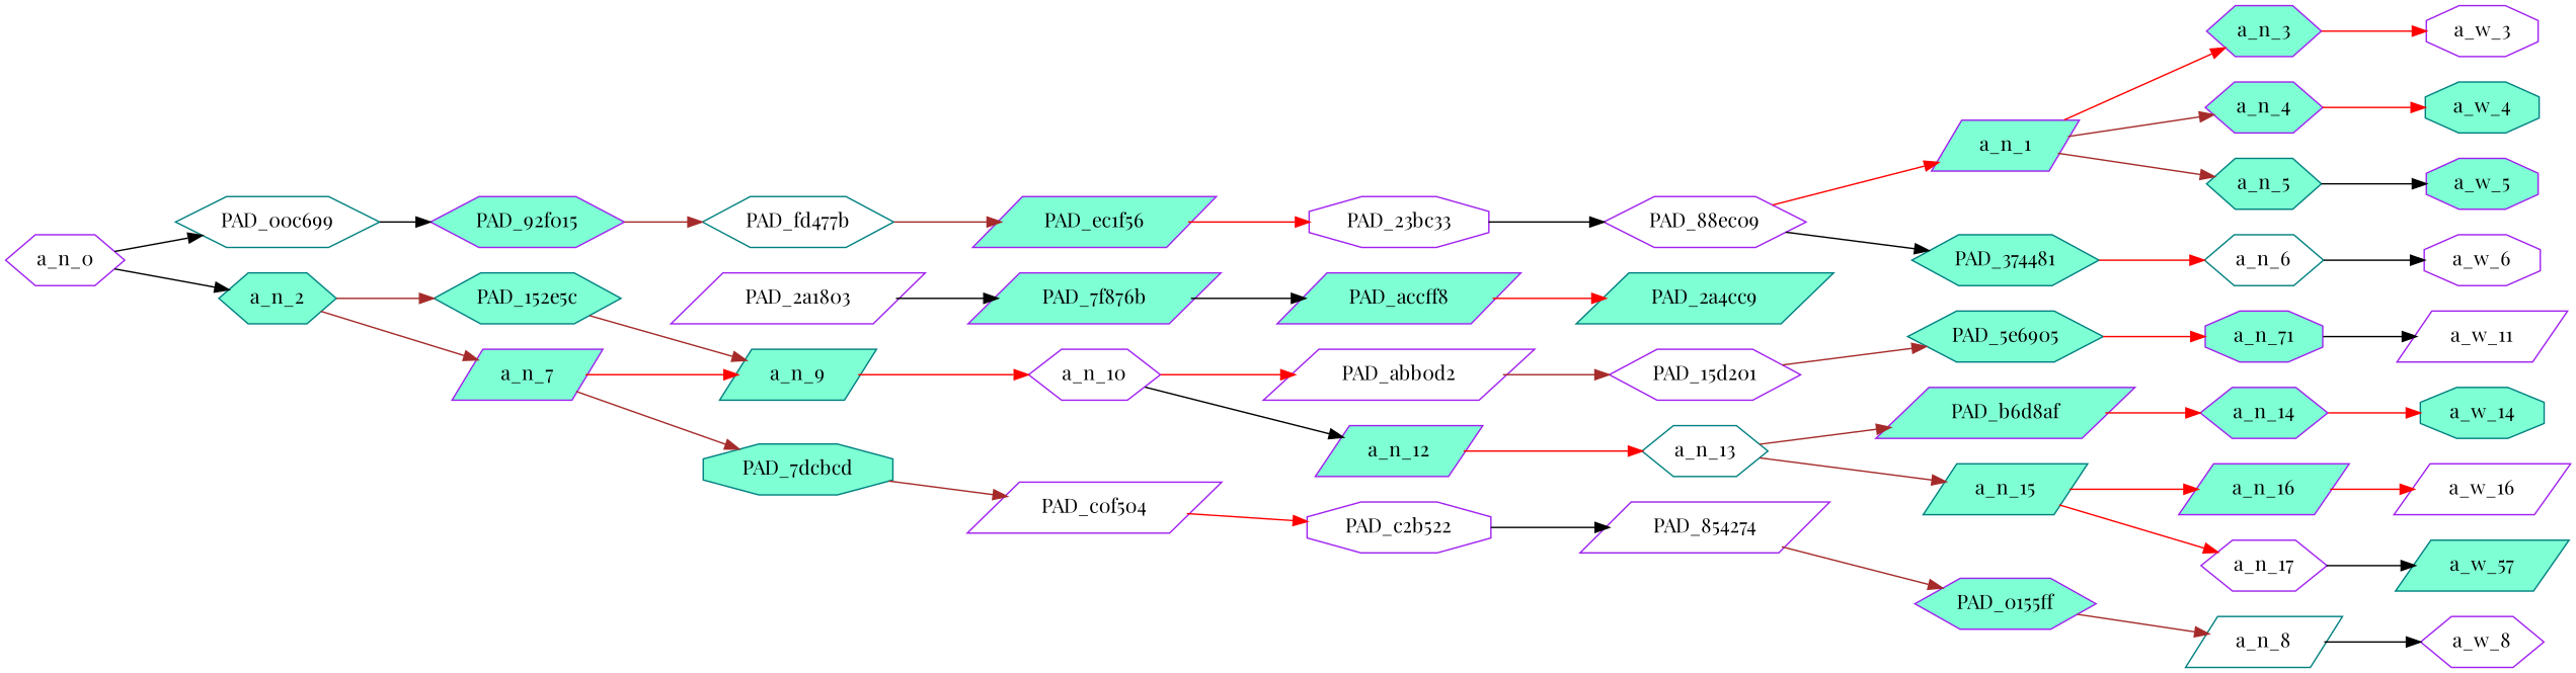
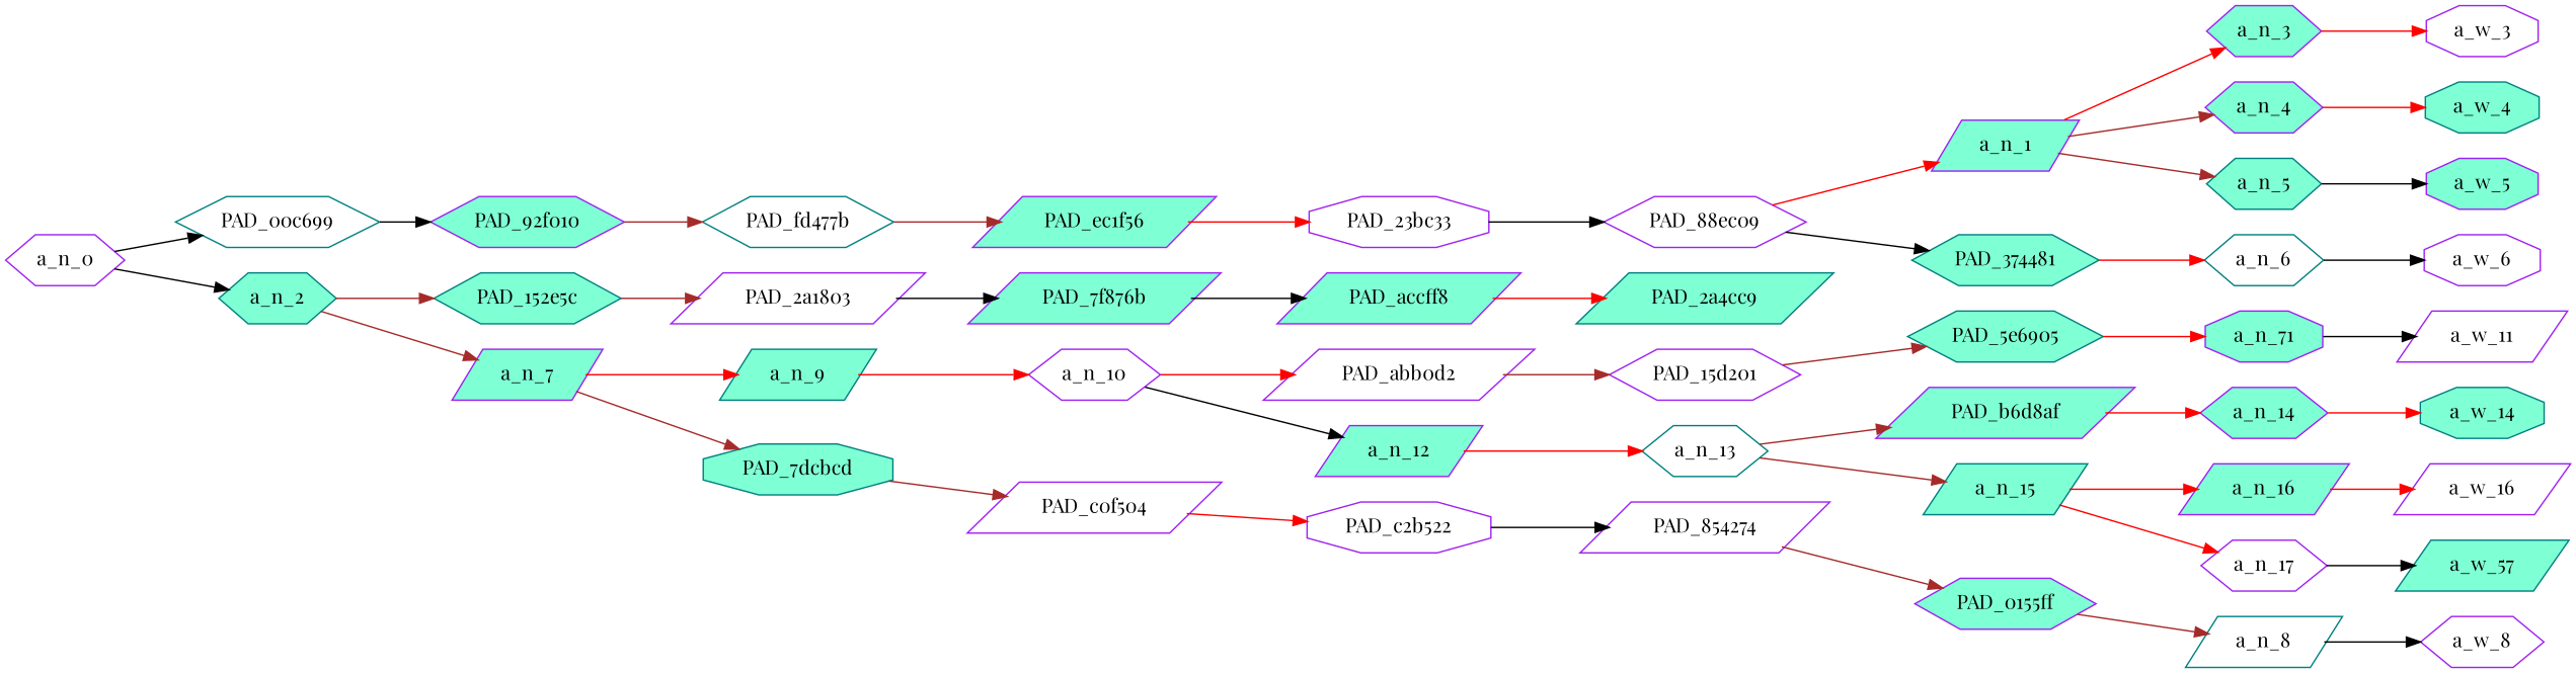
  strict digraph {
    fontname="Playfair Display"
    rankdir=LR
    node [color=purple div_dir=1 fillcolor=aquamarine fontname="Playfair Display" index=0 level=1 shape=hexagon style=filled text_span="[3]" value=0.46199119]
    edge [color=red fontname="Playfair Display"]
    a_n_0 [fillcolor=white level=9 text_span="[0, 1, 2, 3, 4, 5, 6, 7, 8]" value=0.99999997]
    PAD_00c699 [color=teal div_dir=-1 fillcolor=white level=8 text_span="[0, 1, 2]"]
    a_n_2 [color=teal index=1 level=8 text_span="[3, 4, 5, 6, 7, 8]" value=0.53724177]
-   PAD_92f015 [div_dir=-1 level=7 text_span="[0, 1, 2]"]
+   PAD_92f015 [div_dir=-1 level=7 text_span="[0, 1, 2]" label=PAD_92f010]
    PAD_152e5c [color=teal index=1 level=7 value=0.08710744]
    a_n_7 [index=2 level=7 shape=parallelogram text_span="[4, 5, 6, 7, 8]" value=0.44920347]
    PAD_fd477b [color=teal div_dir=-1 fillcolor=white level=6 text_span="[0, 1, 2]"]
    n8 [fillcolor=white index=1 label=PAD_2a1803 level=6 shape=parallelogram value=0.08710744]
    PAD_7dcbcd [color=teal div_dir=-1 index=2 level=6 shape=octagon text_span="[4]" value=0.09990151]
    a_n_9 [color=teal index=3 level=6 shape=parallelogram text_span="[5, 6, 7, 8]" value=0.34849975]
    PAD_ec1f56 [div_dir=-1 level=5 shape=parallelogram text_span="[0, 1, 2]"]
    PAD_23bc33 [div_dir=-1 fillcolor=white level=4 shape=octagon text_span="[0, 1, 2]"]
    PAD_88ec09 [div_dir=-1 fillcolor=white level=3 text_span="[0, 1, 2]"]
    a_n_1 [div_dir=-1 level=2 shape=parallelogram text_span="[0, 1, 2]"]
    PAD_374481 [color=teal index=1 level=2 value=0.08710744]
    a_n_3 [text_span="[0]" value=0.17600898]
    a_n_4 [div_dir=-1 index=1 text_span="[1]" value=0.15147179]
    a_n_5 [color=teal div_dir=-1 index=2 text_span="[2]" value=0.13446196]
    a_w_3 [div_dir=0 fillcolor=white level=0 shape=octagon text_span="[0]" value="<user>"]
    a_w_4 [color=teal div_dir=0 index=1 level=0 shape=octagon text_span="[1]" value=god]
    a_w_5 [div_dir=0 index=2 level=0 shape=octagon text_span="[2]" value=speed]
    PAD_7f876b [index=1 level=5 shape=parallelogram value=0.08710744]
    PAD_c0f504 [div_dir=-1 fillcolor=white index=2 level=5 shape=parallelogram text_span="[4]" value=0.09990151]
    a_n_10 [fillcolor=white index=3 level=5 text_span="[5, 6, 7, 8]" value=0.34748757]
    PAD_accff8 [index=1 level=4 shape=parallelogram value=0.08710744]
    PAD_2a4cc9 [color=teal index=1 level=3 shape=parallelogram value=0.08710744]
    a_n_6 [color=teal fillcolor=white index=3 value=0.08710744]
    a_w_6 [div_dir=0 fillcolor=white index=3 level=0 shape=octagon value=to]
    PAD_c2b522 [div_dir=-1 fillcolor=white index=2 level=4 shape=octagon text_span="[4]" value=0.09990151]
    PAD_abb0d2 [fillcolor=white index=3 level=4 shape=parallelogram text_span="[5]" value=0.08634276]
    a_n_12 [index=4 level=4 shape=parallelogram text_span="[6, 7, 8]" value=0.26013262]
    PAD_854274 [div_dir=-1 fillcolor=white index=2 level=3 shape=parallelogram text_span="[4]" value=0.09990151]
    PAD_0155ff [div_dir=-1 index=2 level=2 text_span="[4]" value=0.09990151]
    a_n_8 [color=teal div_dir=-1 fillcolor=white index=4 shape=parallelogram text_span="[4]" value=0.09990151]
    a_w_8 [div_dir=0 fillcolor=white index=4 level=0 text_span="[4]" value=whoever]
    PAD_15d201 [fillcolor=white index=3 level=3 text_span="[5]" value=0.08634276]
    a_n_13 [color=teal fillcolor=white index=4 level=3 text_span="[6, 7, 8]" value=0.25928905]
    PAD_5e6905 [color=teal index=3 level=2 text_span="[5]" value=0.08634276]
    PAD_b6d8af [index=4 level=2 shape=parallelogram text_span="[6]" value=0.06739540]
    a_n_15 [color=teal index=5 level=2 shape=parallelogram text_span="[7, 8]" value=0.19105009]
    n41 [index=5 label=a_n_71 shape=octagon text_span="[5]" value=0.08634276]
    a_w_11 [div_dir=0 fillcolor=white index=5 level=0 shape=parallelogram text_span="[5]" value=has]
    a_n_14 [index=6 text_span="[6]" value=0.06739540]
    a_n_16 [index=7 shape=parallelogram text_span="[7]" value=0.10517801]
    a_n_17 [fillcolor=white index=8 text_span="[8]" value=0.08515904]
    a_w_14 [color=teal div_dir=0 index=6 level=0 shape=octagon text_span="[6]" value=to1]
    a_w_16 [div_dir=0 fillcolor=white index=7 level=0 shape=parallelogram text_span="[7]" value=interview]
    n48 [color=teal div_dir=0 index=8 label=a_w_57 level=0 shape=parallelogram text_span="[8]" value=him]
    a_n_0 -> PAD_00c699 [color=black]
    a_n_0 -> a_n_2 [color=black]
    PAD_00c699 -> PAD_92f015 [color=black]
    a_n_2 -> PAD_152e5c [color=brown]
    a_n_2 -> a_n_7 [color=brown]
    PAD_92f015 -> PAD_fd477b [color=brown]
-   PAD_152e5c -> a_n_9 [color=brown]
+   PAD_152e5c -> n8 [color=brown]
    a_n_7 -> PAD_7dcbcd [color=brown]
    a_n_7 -> a_n_9
    PAD_fd477b -> PAD_ec1f56 [color=brown]
    n8 -> PAD_7f876b [color=black]
    PAD_7dcbcd -> PAD_c0f504 [color=brown]
    a_n_9 -> a_n_10
    PAD_ec1f56 -> PAD_23bc33
    PAD_23bc33 -> PAD_88ec09 [color=black]
    PAD_88ec09 -> a_n_1
    PAD_88ec09 -> PAD_374481 [color=black]
    a_n_1 -> a_n_3
    a_n_1 -> a_n_4 [color=brown]
    a_n_1 -> a_n_5 [color=brown]
    PAD_374481 -> a_n_6
    a_n_3 -> a_w_3
    a_n_4 -> a_w_4
    a_n_5 -> a_w_5 [color=black]
    PAD_7f876b -> PAD_accff8 [color=black]
    PAD_c0f504 -> PAD_c2b522
    a_n_10 -> PAD_abb0d2
    a_n_10 -> a_n_12 [color=black]
    PAD_accff8 -> PAD_2a4cc9
    a_n_6 -> a_w_6 [color=black]
    PAD_c2b522 -> PAD_854274 [color=black]
    PAD_abb0d2 -> PAD_15d201 [color=brown]
    a_n_12 -> a_n_13
    PAD_854274 -> PAD_0155ff [color=brown]
    PAD_0155ff -> a_n_8 [color=brown]
    a_n_8 -> a_w_8 [color=black]
    PAD_15d201 -> PAD_5e6905 [color=brown]
    a_n_13 -> PAD_b6d8af [color=brown]
    a_n_13 -> a_n_15 [color=brown]
    PAD_5e6905 -> n41
    PAD_b6d8af -> a_n_14
    a_n_15 -> a_n_16
    a_n_15 -> a_n_17
    n41 -> a_w_11 [color=black]
    a_n_14 -> a_w_14
    a_n_16 -> a_w_16
    a_n_17 -> n48 [color=black]
  }
